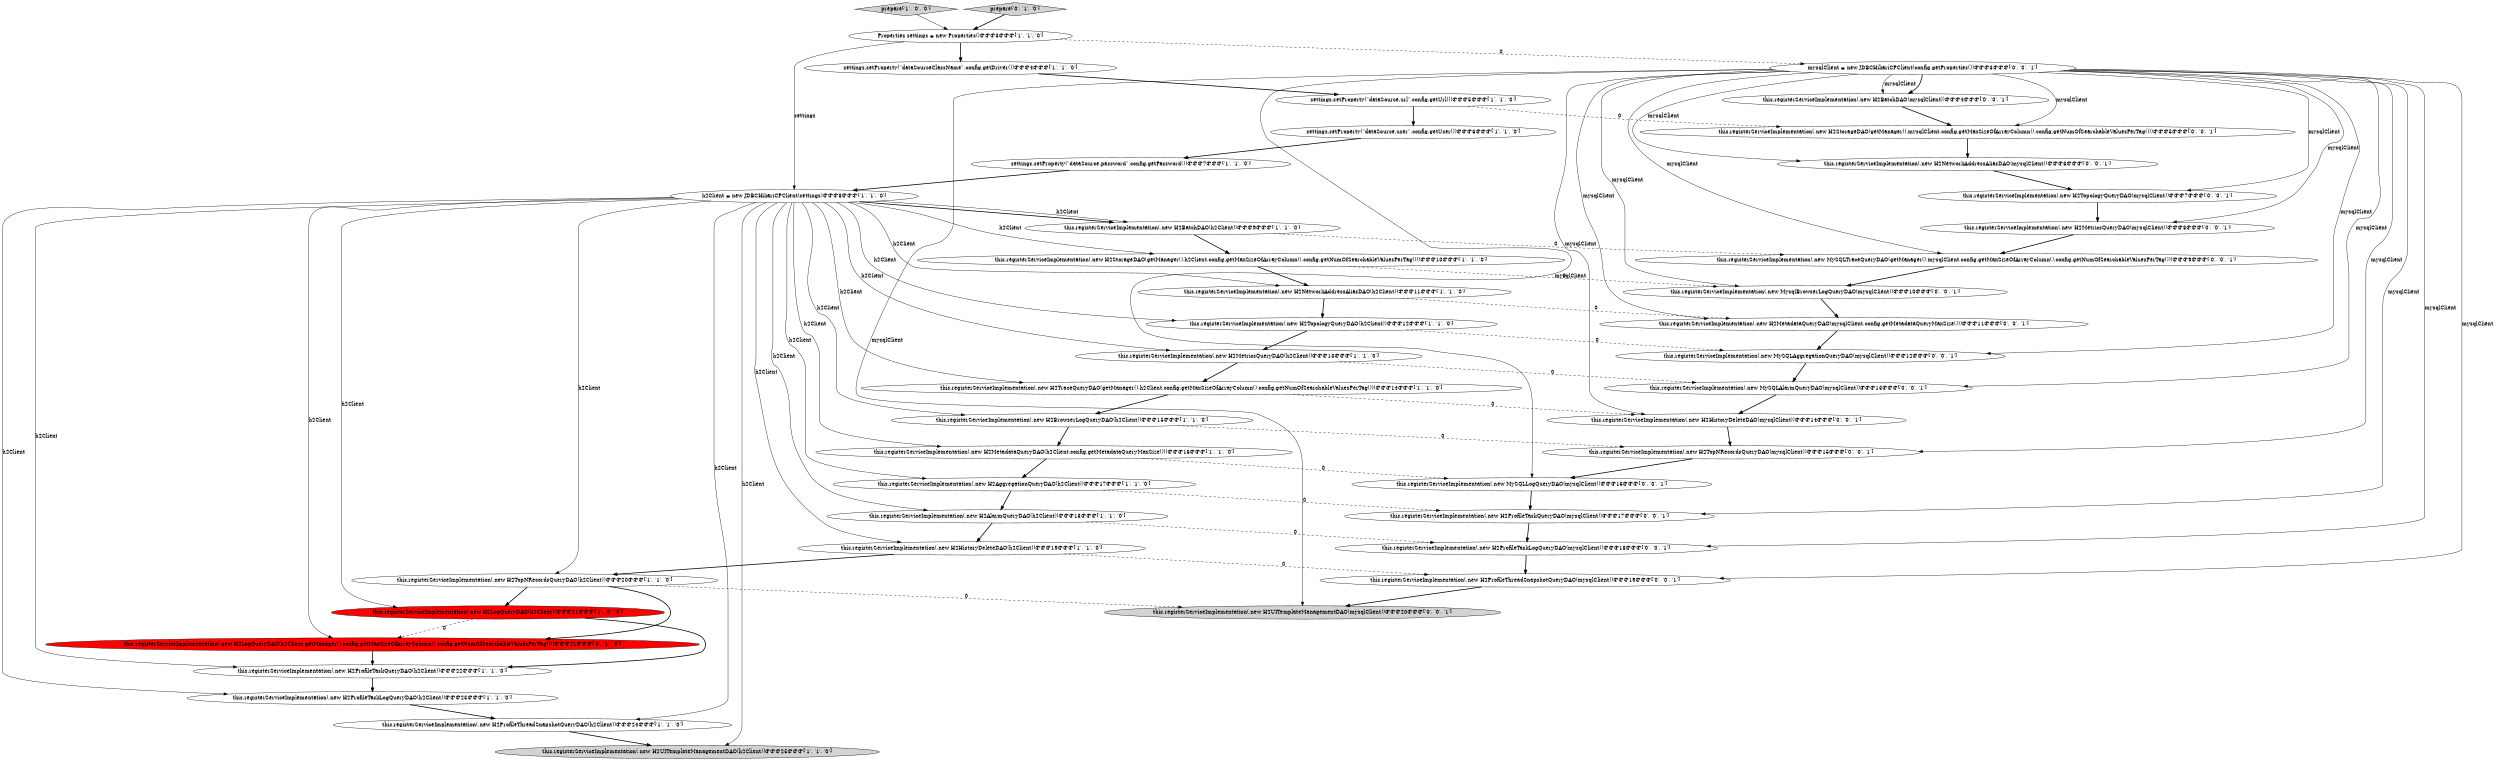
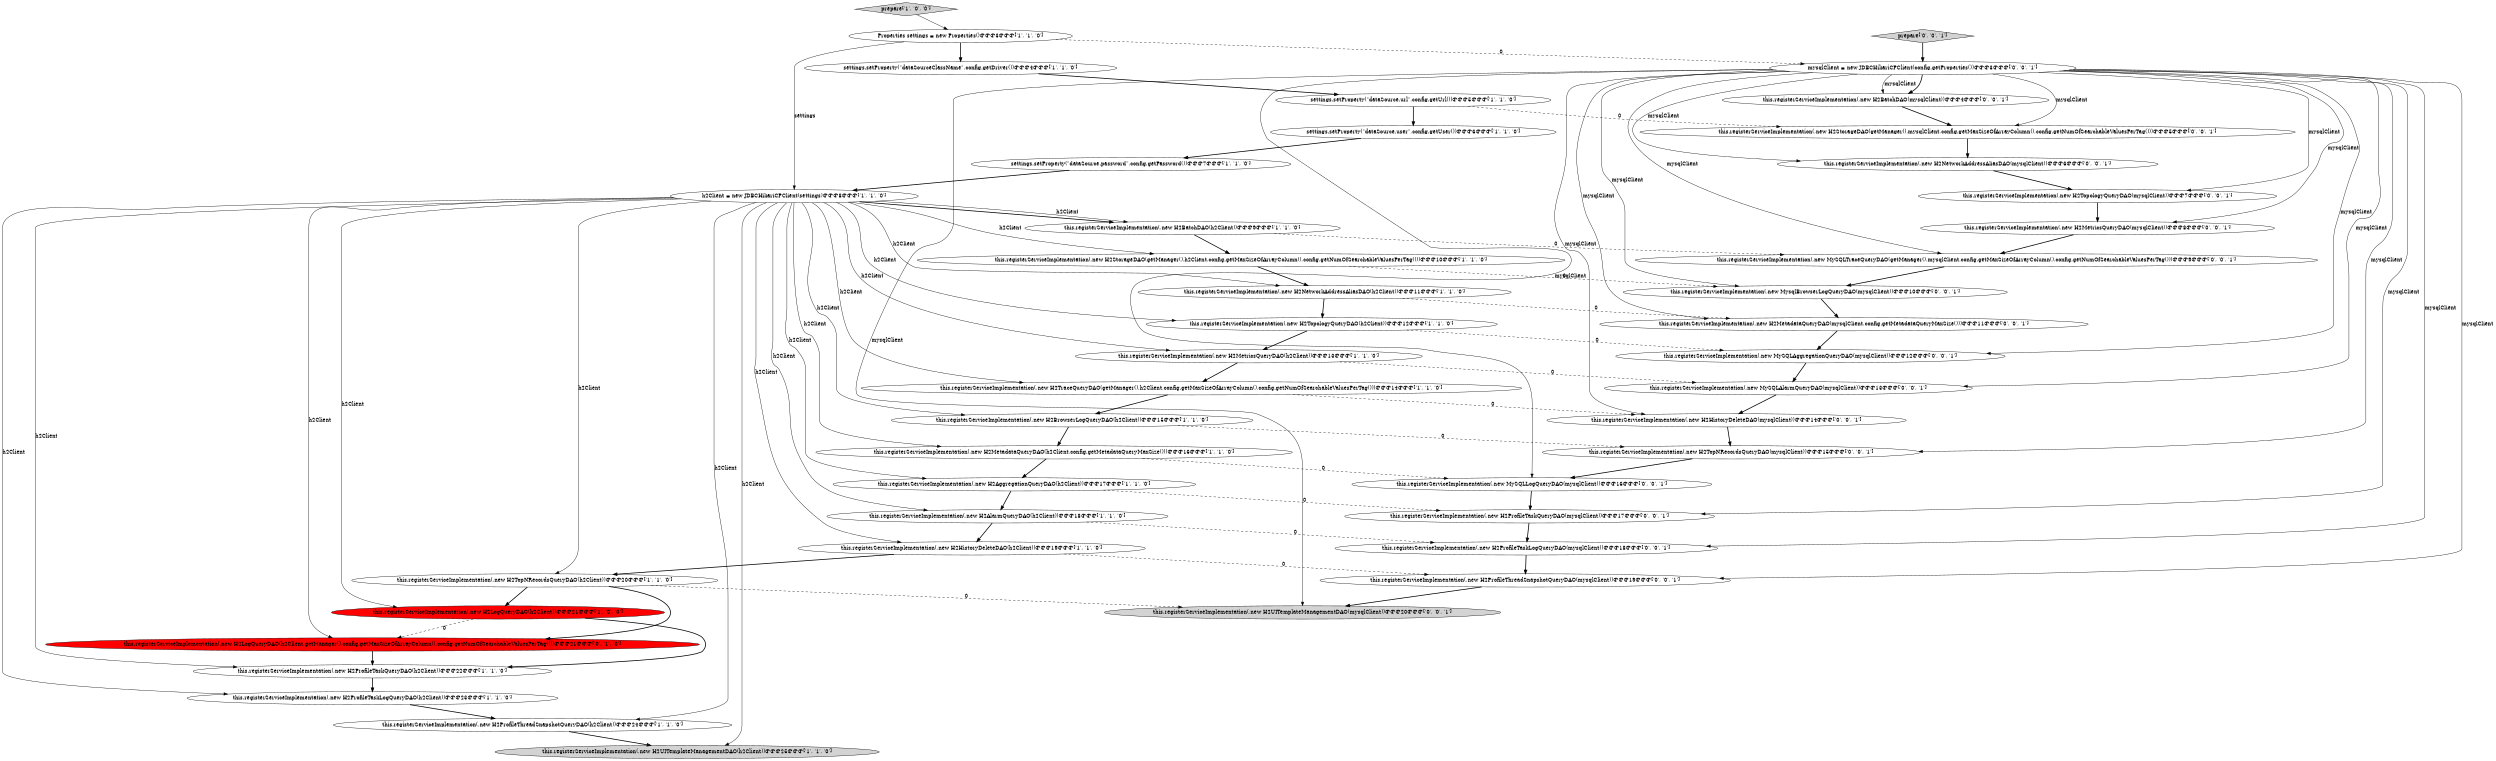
  digraph {
    node [fillcolor=white shape=ellipse style=filled]
    edge [style=bold]
    n1 [label="this.registerServiceImplementation(,new H2MetricsQueryDAO(h2Client))@@@13@@@['1', '1', '0']"]
    n2 [label="this.registerServiceImplementation(,new H2TraceQueryDAO(getManager(),h2Client,config.getMaxSizeOfArrayColumn(),config.getNumOfSearchableValuesPerTag()))@@@14@@@['1', '1', '0']"]
    n3 [label="this.registerServiceImplementation(,new MySQLAlarmQueryDAO(mysqlClient))@@@13@@@['0', '0', '1']"]
    n4 [label="this.registerServiceImplementation(,new H2BrowserLogQueryDAO(h2Client))@@@15@@@['1', '1', '0']"]
    n5 [label="this.registerServiceImplementation(,new H2HistoryDeleteDAO(mysqlClient))@@@14@@@['0', '0', '1']"]
    n6 [label="this.registerServiceImplementation(,new H2TopNRecordsQueryDAO(mysqlClient))@@@15@@@['0', '0', '1']"]
    n7 [label="this.registerServiceImplementation(,new MySQLLogQueryDAO(mysqlClient))@@@16@@@['0', '0', '1']"]
    n8 [label="this.registerServiceImplementation(,new H2ProfileTaskQueryDAO(mysqlClient))@@@17@@@['0', '0', '1']"]
    n9 [label="this.registerServiceImplementation(,new H2ProfileTaskLogQueryDAO(mysqlClient))@@@18@@@['0', '0', '1']"]
    n10 [label="this.registerServiceImplementation(,new H2ProfileThreadSnapshotQueryDAO(mysqlClient))@@@19@@@['0', '0', '1']"]
    n11 [fillcolor=lightgray label="this.registerServiceImplementation(,new H2UITemplateManagementDAO(mysqlClient))@@@20@@@['0', '0', '1']"]
    n12 [label="this.registerServiceImplementation(,new H2TopologyQueryDAO(h2Client))@@@12@@@['1', '1', '0']"]
    n13 [label="this.registerServiceImplementation(,new MySQLAggregationQueryDAO(mysqlClient))@@@12@@@['0', '0', '1']"]
    n14 [fillcolor=red label="this.registerServiceImplementation(,new H2LogQueryDAO(h2Client,getManager(),config.getMaxSizeOfArrayColumn(),config.getNumOfSearchableValuesPerTag()))@@@21@@@['0', '1', '0']"]
    n15 [label="this.registerServiceImplementation(,new H2ProfileTaskQueryDAO(h2Client))@@@22@@@['1', '1', '0']"]
    n16 [label="this.registerServiceImplementation(,new H2ProfileTaskLogQueryDAO(h2Client))@@@23@@@['1', '1', '0']"]
    n17 [label="this.registerServiceImplementation(,new H2MetadataQueryDAO(h2Client,config.getMetadataQueryMaxSize()))@@@16@@@['1', '1', '0']"]
    n18 [label="this.registerServiceImplementation(,new H2AggregationQueryDAO(h2Client))@@@17@@@['1', '1', '0']"]
    n19 [label="this.registerServiceImplementation(,new H2TopologyQueryDAO(mysqlClient))@@@7@@@['0', '0', '1']"]
    n20 [label="this.registerServiceImplementation(,new H2MetricsQueryDAO(mysqlClient))@@@8@@@['0', '0', '1']"]
    n21 [label="this.registerServiceImplementation(,new MySQLTraceQueryDAO(getManager(),mysqlClient,config.getMaxSizeOfArrayColumn(),config.getNumOfSearchableValuesPerTag()))@@@9@@@['0', '0', '1']"]
    n22 [label="settings.setProperty(\"dataSource.user\",config.getUser())@@@6@@@['1', '1', '0']"]
    n23 [label="settings.setProperty(\"dataSource.password\",config.getPassword())@@@7@@@['1', '1', '0']"]
    n24 [label="h2Client = new JDBCHikariCPClient(settings)@@@8@@@['1', '1', '0']"]
    n25 [label="this.registerServiceImplementation(,new H2StorageDAO(getManager(),mysqlClient,config.getMaxSizeOfArrayColumn(),config.getNumOfSearchableValuesPerTag()))@@@5@@@['0', '0', '1']"]
    n26 [label="this.registerServiceImplementation(,new H2NetworkAddressAliasDAO(mysqlClient))@@@6@@@['0', '0', '1']"]
    n27 [label="this.registerServiceImplementation(,new H2ProfileThreadSnapshotQueryDAO(h2Client))@@@24@@@['1', '1', '0']"]
    n28 [fillcolor=lightgray label="this.registerServiceImplementation(,new H2UITemplateManagementDAO(h2Client))@@@25@@@['1', '1', '0']"]
+   n29 [fillcolor=lightgray label="prepare['0', '0', '1']" shape=diamond]
    n30 [label="mysqlClient = new JDBCHikariCPClient(config.getProperties())@@@3@@@['0', '0', '1']"]
    n31 [label="this.registerServiceImplementation(,new H2BatchDAO(mysqlClient))@@@4@@@['0', '0', '1']"]
    n32 [label="this.registerServiceImplementation(,new H2MetadataQueryDAO(mysqlClient,config.getMetadataQueryMaxSize()))@@@11@@@['0', '0', '1']"]
    n33 [label="this.registerServiceImplementation(,new MysqlBrowserLogQueryDAO(mysqlClient))@@@10@@@['0', '0', '1']"]
    n34 [label="this.registerServiceImplementation(,new H2HistoryDeleteDAO(h2Client))@@@19@@@['1', '1', '0']"]
    n35 [label="this.registerServiceImplementation(,new H2TopNRecordsQueryDAO(h2Client))@@@20@@@['1', '1', '0']"]
    n36 [fillcolor=red label="this.registerServiceImplementation(,new H2LogQueryDAO(h2Client))@@@21@@@['1', '0', '0']"]
    n37 [label="Properties settings = new Properties()@@@3@@@['1', '1', '0']"]
    n38 [label="settings.setProperty(\"dataSourceClassName\",config.getDriver())@@@4@@@['1', '1', '0']"]
    n39 [label="this.registerServiceImplementation(,new H2AlarmQueryDAO(h2Client))@@@18@@@['1', '1', '0']"]
    n40 [label="this.registerServiceImplementation(,new H2StorageDAO(getManager(),h2Client,config.getMaxSizeOfArrayColumn(),config.getNumOfSearchableValuesPerTag()))@@@10@@@['1', '1', '0']"]
    n41 [label="this.registerServiceImplementation(,new H2BatchDAO(h2Client))@@@9@@@['1', '1', '0']"]
    n42 [label="this.registerServiceImplementation(,new H2NetworkAddressAliasDAO(h2Client))@@@11@@@['1', '1', '0']"]
    n43 [label="settings.setProperty(\"dataSource.url\",config.getUrl())@@@5@@@['1', '1', '0']"]
    n44 [fillcolor=lightgray label="prepare['1', '0', '0']" shape=diamond]
-   n45 [fillcolor=lightgray label="prepare['0', '1', '0']" shape=diamond]
    n1 -> n2
    n1 -> n3 [label=0 style=dashed]
    n2 -> n4
    n2 -> n5 [label=0 style=dashed]
    n3 -> n5
    n4 -> n6 [label=0 style=dashed]
    n4 -> n17
    n5 -> n6
    n6 -> n7
    n7 -> n8
    n8 -> n9
    n9 -> n10
    n10 -> n11
    n12 -> n1
    n12 -> n13 [label=0 style=dashed]
    n13 -> n3
    n14 -> n15
    n15 -> n16
    n16 -> n27
    n17 -> n7 [label=0 style=dashed]
    n17 -> n18
    n18 -> n8 [label=0 style=dashed]
    n18 -> n39
    n19 -> n20
    n20 -> n21
    n21 -> n33
    n22 -> n23
    n23 -> n24
    n24 -> n1 [label=h2Client style=solid]
    n24 -> n2 [label=h2Client style=solid]
    n24 -> n4 [label=h2Client style=solid]
    n24 -> n12 [label=h2Client style=solid]
    n24 -> n14 [label=h2Client style=solid]
    n24 -> n15 [label=h2Client style=solid]
    n24 -> n16 [label=h2Client style=solid]
    n24 -> n17 [label=h2Client style=solid]
    n24 -> n18 [label=h2Client style=solid]
    n24 -> n27 [label=h2Client style=solid]
    n24 -> n28 [label=h2Client style=solid]
    n24 -> n34 [label=h2Client style=solid]
    n24 -> n35 [label=h2Client style=solid]
    n24 -> n36 [label=h2Client style=solid]
    n24 -> n39 [label=h2Client style=solid]
    n24 -> n40 [label=h2Client style=solid]
    n24 -> n41
    n24 -> n41 [label=h2Client style=solid]
    n24 -> n42 [label=h2Client style=solid]
    n25 -> n26
    n26 -> n19
    n27 -> n28
+   n29 -> n30
    n30 -> n3 [label=mysqlClient style=solid]
    n30 -> n5 [label=mysqlClient style=solid]
    n30 -> n6 [label=mysqlClient style=solid]
    n30 -> n7 [label=mysqlClient style=solid]
    n30 -> n8 [label=mysqlClient style=solid]
    n30 -> n9 [label=mysqlClient style=solid]
    n30 -> n10 [label=mysqlClient style=solid]
    n30 -> n11 [label=mysqlClient style=solid]
    n30 -> n13 [label=mysqlClient style=solid]
    n30 -> n19 [label=mysqlClient style=solid]
    n30 -> n20 [label=mysqlClient style=solid]
    n30 -> n21 [label=mysqlClient style=solid]
    n30 -> n25 [label=mysqlClient style=solid]
    n30 -> n26 [label=mysqlClient style=solid]
    n30 -> n31
    n30 -> n31 [label=mysqlClient style=solid]
    n30 -> n32 [label=mysqlClient style=solid]
    n30 -> n33 [label=mysqlClient style=solid]
    n31 -> n25
    n32 -> n13
    n33 -> n32
    n34 -> n10 [label=0 style=dashed]
    n34 -> n35
    n35 -> n11 [label=0 style=dashed]
    n35 -> n14
    n35 -> n36
    n36 -> n14 [label=0 style=dashed]
    n36 -> n15
    n37 -> n24 [label=settings style=solid]
    n37 -> n30 [label=0 style=dashed]
    n37 -> n38
    n38 -> n43
    n39 -> n9 [label=0 style=dashed]
    n39 -> n34
    n40 -> n33 [label=0 style=dashed]
    n40 -> n42
    n41 -> n21 [label=0 style=dashed]
    n41 -> n40
    n42 -> n12
    n42 -> n32 [label=0 style=dashed]
    n43 -> n22
    n43 -> n25 [label=0 style=dashed]
    n44 -> n37 [style=solid]
-   n45 -> n37
  }
